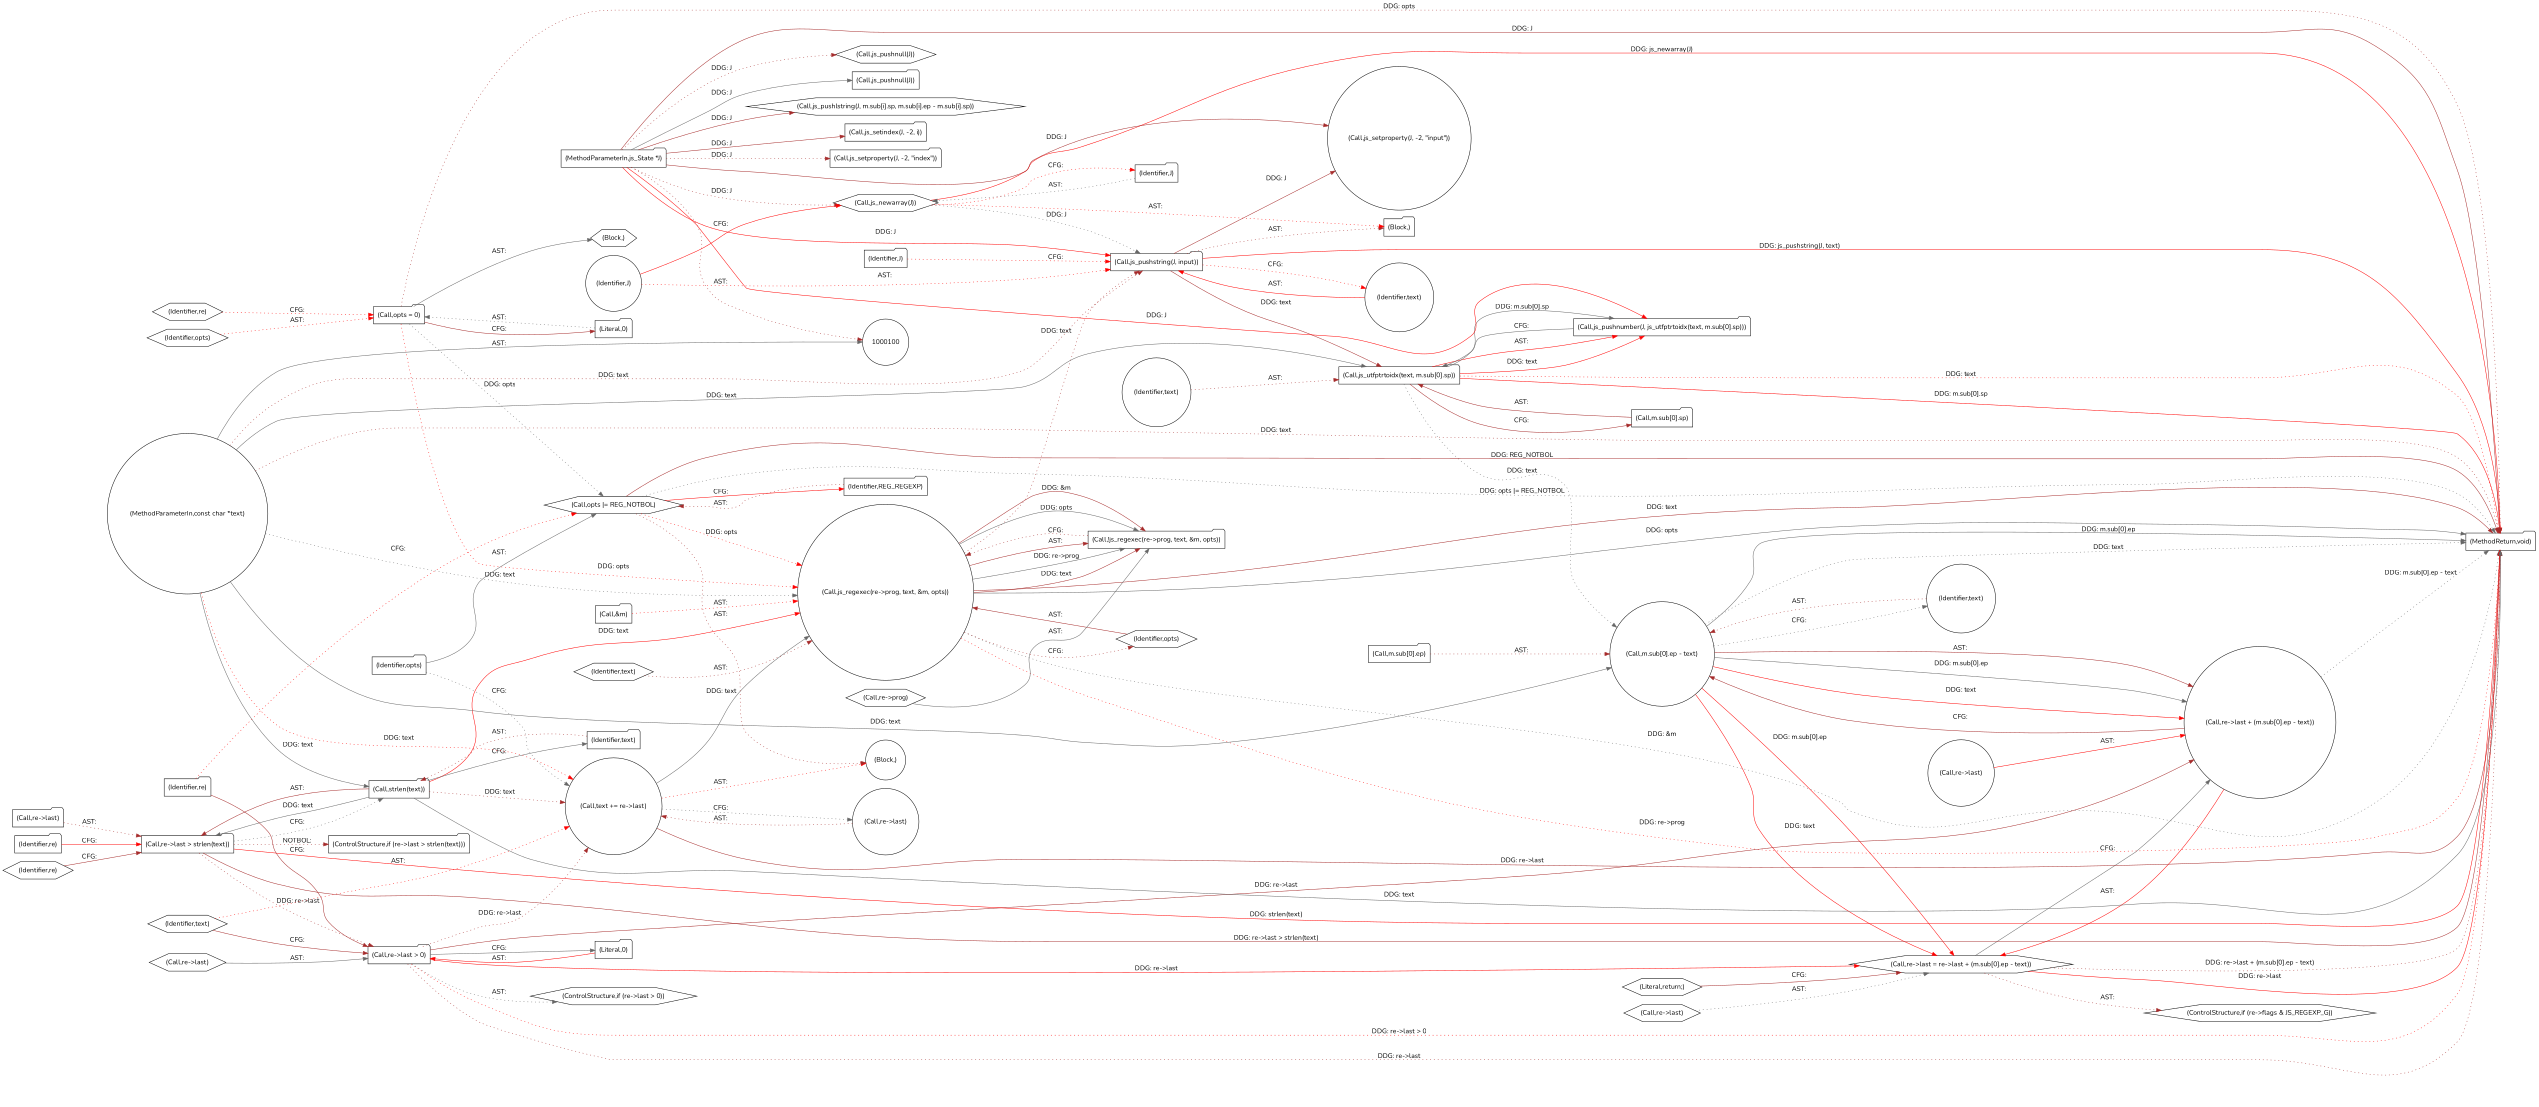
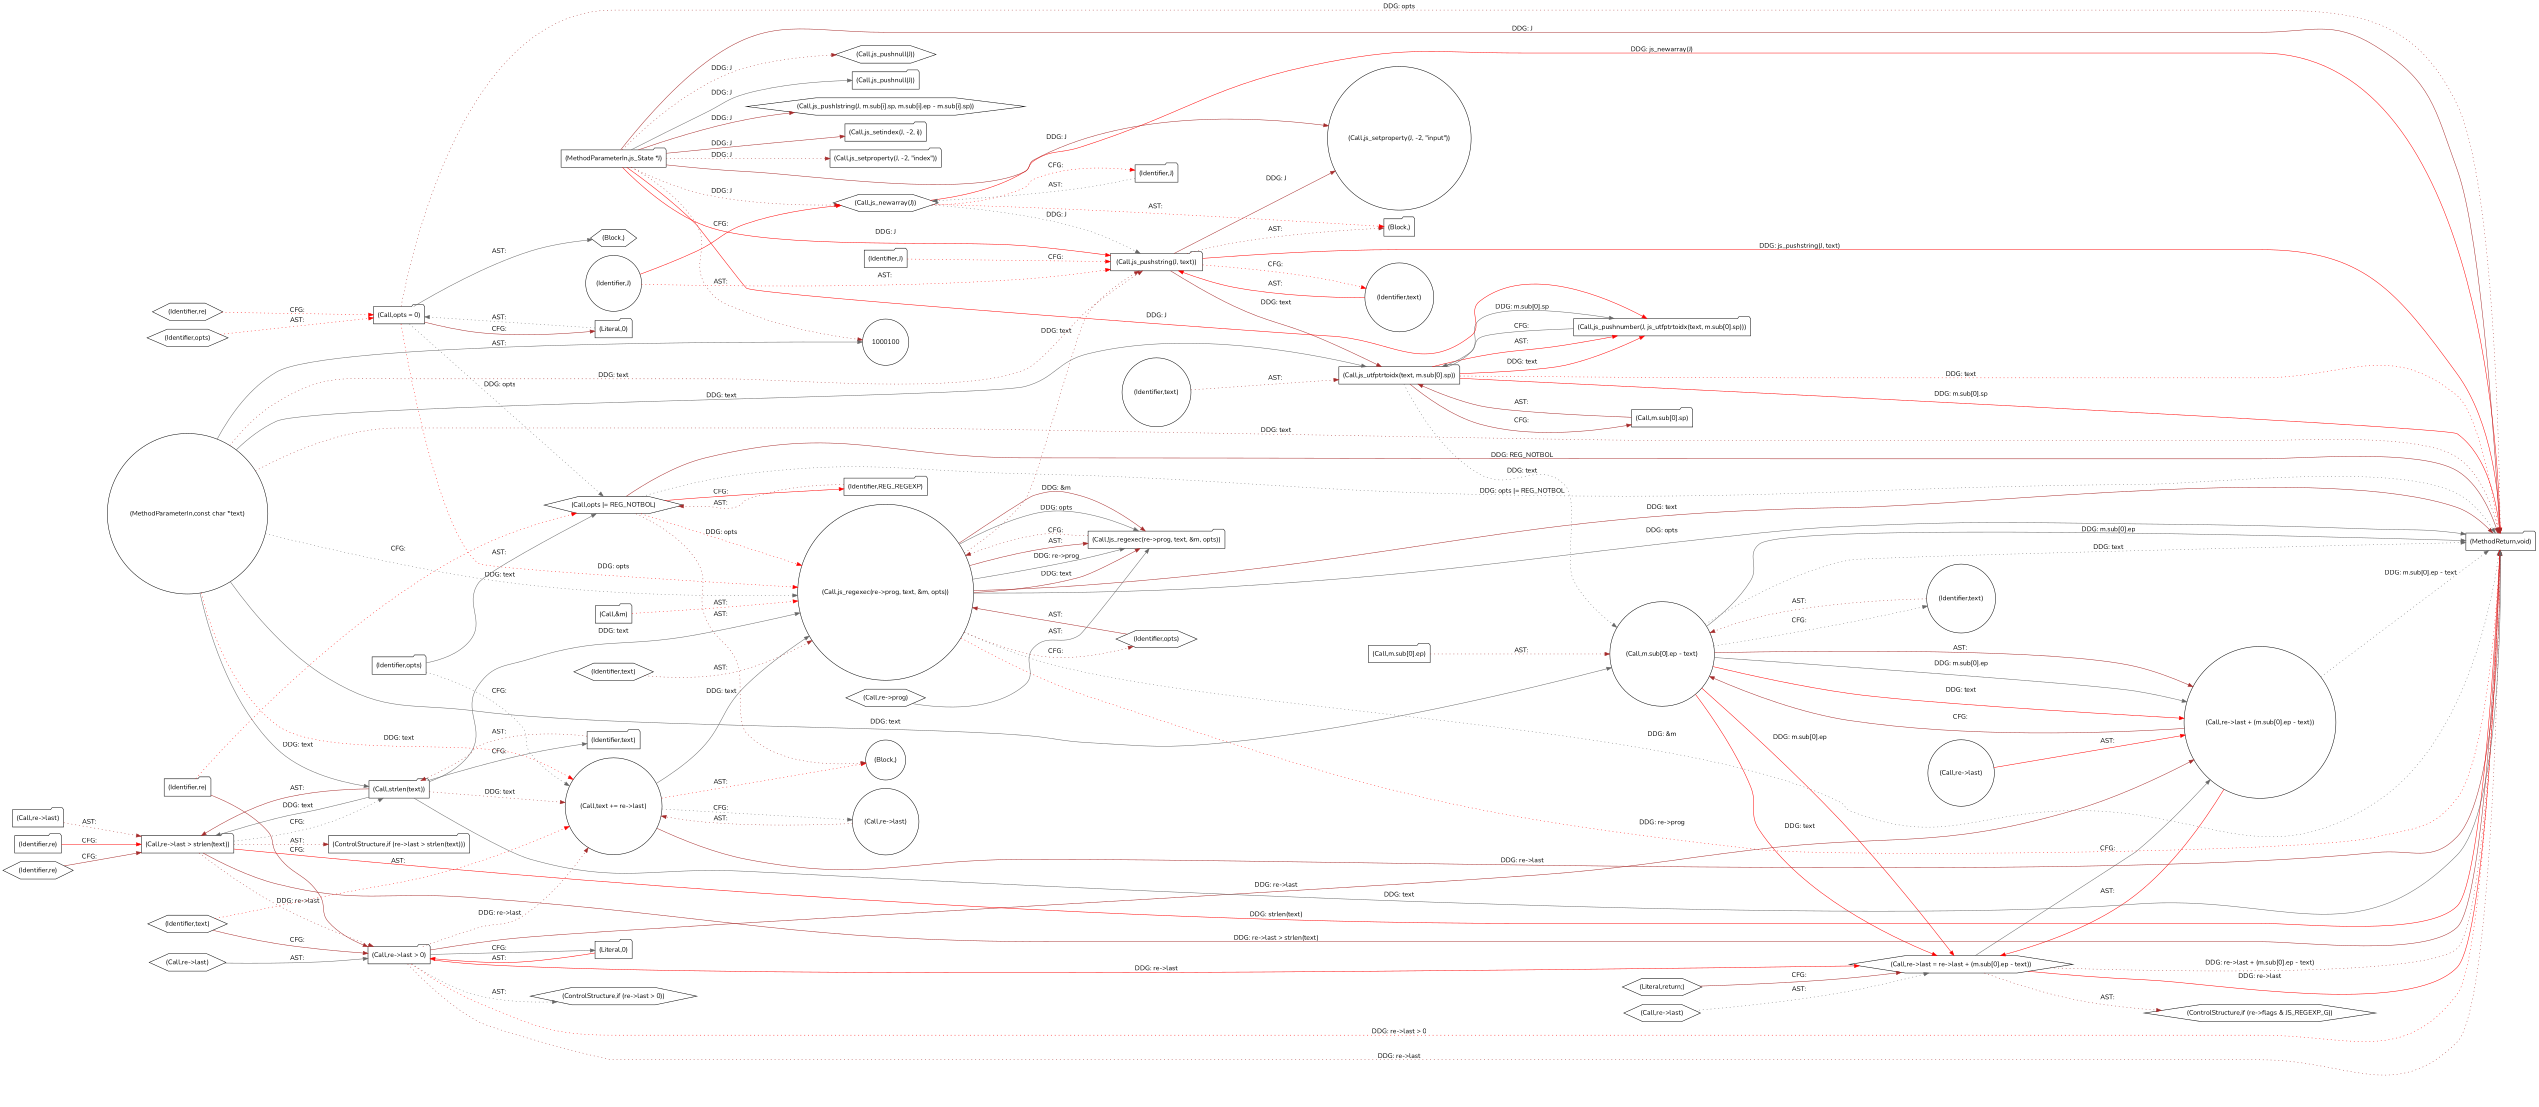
  digraph {
    fontname=Nunito
    rankdir=LR
    node [fontname=Nunito shape=folder]
    edge [color=brown fontname=Nunito style=solid]
    n1 [label="(Call,m.sub[0].ep - text)" shape=circle]
    n2 [label="(Call,re->last = re->last + (m.sub[0].ep - text))" shape=hexagon]
    n3 [label="(Call,re->last + (m.sub[0].ep - text))" shape=circle]
    n4 [label="(Identifier,text)" shape=circle]
    n5 [label="(MethodReturn,void)"]
    n6 [label="(ControlStructure,if (re->flags & JS_REGEXP_G))" shape=hexagon]
    n7 [label="(Call,js_utfptrtoidx(text, m.sub[0].sp))"]
    n8 [label="(Call,js_pushnumber(J, js_utfptrtoidx(text, m.sub[0].sp)))"]
    n9 [label="(Call,m.sub[0].sp)"]
-   n10 [label="(Call,js_pushstring(J, input))"]
+   n10 [label="(Call,js_pushstring(J, text))"]
    n11 [label="(Block,)"]
    n12 [label="(Call,js_setproperty(J, -2, \"input\"))" shape=circle]
    n13 [label="(Identifier,text)" shape=circle]
    n14 [label="(Call,js_newarray(J))" shape=hexagon]
    n15 [label="(Identifier,J)"]
    n16 [label="(MethodParameterIn,js_State *J)"]
    n17 [label="(Call,js_pushnull(J))" shape=hexagon]
    n18 [label="(Call,js_pushnull(J))"]
    n19 [label="(Call,js_pushlstring(J, m.sub[i].sp, m.sub[i].ep - m.sub[i].sp))" shape=hexagon]
    n20 [label="(Call,js_setindex(J, -2, i))"]
    n21 [label="(Call,js_setproperty(J, -2, \"index\"))"]
    1000100 [shape=circle]
    n23 [label="(Call,js_regexec(re->prog, text, &m, opts))" shape=circle]
    n24 [label="(Call,!js_regexec(re->prog, text, &m, opts))"]
    n25 [label="(Identifier,opts)" shape=hexagon]
    n26 [label="(Call,text += re->last)" shape=circle]
    n27 [label="(Call,re->last)" shape=circle]
    n28 [label="(Block,)" shape=circle]
    n29 [label="(Call,re->last > 0)"]
    n30 [label="(ControlStructure,if (re->last > 0))" shape=hexagon]
    n31 [label="(Literal,0)"]
    n32 [label="(Call,re->last > strlen(text))"]
    n33 [label="(Call,strlen(text))"]
    n34 [label="(ControlStructure,if (re->last > strlen(text)))"]
    n35 [label="(Identifier,text)"]
    n36 [label="(MethodParameterIn,const char *text)" shape=circle]
    n37 [label="(Call,opts |= REG_NOTBOL)" shape=hexagon]
    n38 [label="(Identifier,REG_REGEXP)"]
    n39 [label="(Call,opts = 0)"]
    n40 [label="(Literal,0)"]
    n41 [label="(Block,)" shape=hexagon]
    n42 [label="(Identifier,text)" shape=hexagon]
    n43 [label="(Identifier,opts)" shape=hexagon]
    n44 [label="(Identifier,J)" shape=circle]
    n45 [label="(Call,m.sub[0].ep)"]
    n46 [label="(Call,re->last)" shape=hexagon]
    n47 [label="(Identifier,re)" shape=hexagon]
    n48 [label="(Call,re->last)"]
    n49 [label="(Identifier,J)"]
    n50 [label="(Identifier,text)" shape=circle]
    n51 [label="(Identifier,opts)"]
    n52 [label="(Identifier,re)"]
    n53 [label="(Call,&m)"]
    n54 [label="(Call,re->prog)" shape=hexagon]
    n55 [label="(Identifier,re)" shape=hexagon]
    n56 [label="(Call,re->last)" shape=circle]
    n57 [label="(Call,re->last)" shape=hexagon]
    n58 [label="(Literal,return;)" shape=hexagon]
    n59 [label="(Identifier,text)" shape=hexagon]
    n60 [label="(Identifier,re)"]
    n1 -> n2 [color=red label="DDG: m.sub[0].ep"]
    n1 -> n2 [color=red label="DDG: text"]
    n1 -> n3 [label="AST: "]
    n1 -> n3 [color=gray40 label="DDG: m.sub[0].ep"]
    n1 -> n3 [color=red label="DDG: text"]
    n1 -> n4 [color=gray40 label="CFG: " style=dotted]
    n1 -> n5 [color=gray40 label="DDG: m.sub[0].ep"]
    n1 -> n5 [color=gray40 label="DDG: text" style=dotted]
    n2 -> n3 [color=gray40 label="CFG: "]
    n2 -> n5 [label="DDG: re->last + (m.sub[0].ep - text)" style=dotted]
    n2 -> n5 [color=red label="DDG: re->last"]
    n2 -> n6 [label="AST: " style=dotted]
    n3 -> n1 [label="CFG: "]
    n3 -> n2 [color=red label="AST: "]
    n3 -> n5 [color=gray40 label="DDG: m.sub[0].ep - text" style=dotted]
    n4 -> n1 [label="AST: " style=dotted]
    n7 -> n1 [color=gray40 label="DDG: text" style=dotted]
    n7 -> n5 [color=red label="DDG: text" style=dotted]
    n7 -> n5 [color=red label="DDG: m.sub[0].sp"]
    n7 -> n8 [color=red label="AST: "]
    n7 -> n8 [color=red label="DDG: text"]
    n7 -> n8 [color=gray40 label="DDG: m.sub[0].sp"]
    n7 -> n9 [label="CFG: "]
    n8 -> n7 [color=gray40 label="CFG: "]
    n9 -> n7 [label="AST: "]
    n10 -> n5 [color=red label="DDG: js_pushstring(J, text)"]
    n10 -> n7 [label="DDG: text"]
    n10 -> n11 [label="AST: " style=dotted]
    n10 -> n12 [label="DDG: J"]
    n10 -> n13 [color=red label="CFG: " style=dotted]
    n13 -> n10 [color=red label="AST: "]
    n14 -> n5 [color=red label="DDG: js_newarray(J)"]
    n14 -> n10 [color=gray40 label="DDG: J" style=dotted]
    n14 -> n11 [color=red label="AST: " style=dotted]
    n14 -> n15 [color=red label="CFG: " style=dotted]
    n15 -> n14 [color=gray40 label="AST: " style=dotted]
    n16 -> n5 [label="DDG: J"]
    n16 -> n8 [color=red label="DDG: J"]
    n16 -> n10 [color=red label="DDG: J"]
    n16 -> n12 [label="DDG: J"]
    n16 -> n14 [label="DDG: J" style=dotted]
    n16 -> n17 [label="DDG: J" style=dotted]
    n16 -> n18 [color=gray40 label="DDG: J"]
    n16 -> n19 [label="DDG: J"]
    n16 -> n20 [label="DDG: J"]
    n16 -> n21 [label="DDG: J" style=dotted]
    n16 -> 1000100 [label="AST: " style=dotted]
    n23 -> n5 [color=gray40 label="DDG: &m" style=dotted]
    n23 -> n5 [color=red label="DDG: re->prog" style=dotted]
    n23 -> n5 [label="DDG: text"]
    n23 -> n5 [color=gray40 label="DDG: opts"]
    n23 -> n10 [label="DDG: text" style=dotted]
    n23 -> n24 [label="AST: "]
    n23 -> n24 [color=gray40 label="DDG: re->prog"]
    n23 -> n24 [label="DDG: text"]
    n23 -> n24 [label="DDG: &m"]
    n23 -> n24 [color=gray40 label="DDG: opts"]
    n23 -> n25 [label="CFG: " style=dotted]
    n24 -> n23 [label="CFG: " style=dotted]
    n25 -> n23 [label="AST: "]
    n26 -> n5 [label="DDG: re->last"]
    n26 -> n23 [color=gray40 label="DDG: text"]
    n26 -> n27 [color=gray40 label="CFG: " style=dotted]
    n26 -> n28 [color=red label="AST: " style=dotted]
    n27 -> n26 [label="AST: " style=dotted]
    n29 -> n2 [color=red label="DDG: re->last"]
    n29 -> n3 [label="DDG: re->last"]
    n29 -> n5 [color=red label="DDG: re->last > 0" style=dotted]
    n29 -> n5 [label="DDG: re->last" style=dotted]
    n29 -> n26 [label="DDG: re->last" style=dotted]
    n29 -> n30 [color=gray40 label="AST: " style=dotted]
    n29 -> n31 [color=gray40 label="CFG: "]
    n31 -> n29 [color=red label="AST: "]
    n32 -> n5 [color=red label="DDG: strlen(text)"]
    n32 -> n5 [label="DDG: re->last > strlen(text)"]
    n32 -> n29 [label="DDG: re->last" style=dotted]
    n32 -> n33 [color=gray40 label="CFG: " style=dotted]
-   n32 -> n34 [label="NOTBOL: " style=dotted]
+   n32 -> n34 [label="AST: " style=dotted]
    n33 -> n5 [color=gray40 label="DDG: text"]
-   n33 -> n23 [color=red label="DDG: text"]
+   n33 -> n23 [color=gray40 label="DDG: text"]
    n33 -> n26 [label="DDG: text" style=dotted]
    n33 -> n32 [label="AST: "]
    n33 -> n32 [color=gray40 label="DDG: text"]
    n33 -> n35 [color=gray40 label="CFG: "]
    n35 -> n33 [label="AST: " style=dotted]
    n36 -> n1 [color=gray40 label="DDG: text"]
    n36 -> n5 [label="DDG: text" style=dotted]
    n36 -> n7 [color=gray40 label="DDG: text"]
    n36 -> n10 [label="DDG: text" style=dotted]
    n36 -> 1000100 [color=gray40 label="AST: "]
    n36 -> n23 [color=gray40 label="DDG: text" style=dotted]
    n36 -> n26 [color=red label="DDG: text" style=dotted]
    n36 -> n33 [color=gray40 label="DDG: text"]
    n37 -> n5 [label="DDG: REG_NOTBOL"]
    n37 -> n5 [color=gray40 label="DDG: opts |= REG_NOTBOL" style=dotted]
    n37 -> n23 [color=red label="DDG: opts" style=dotted]
    n37 -> n28 [label="AST: " style=dotted]
    n37 -> n38 [color=red label="CFG: "]
    n38 -> n37 [label="AST: " style=dotted]
    n39 -> n5 [label="DDG: opts" style=dotted]
    n39 -> n23 [color=red label="DDG: opts" style=dotted]
    n39 -> n37 [color=gray40 label="DDG: opts" style=dotted]
    n39 -> n40 [label="CFG: "]
    n39 -> n41 [color=gray40 label="AST: "]
    n40 -> n39 [color=gray40 label="AST: " style=dotted]
    n42 -> n26 [color=red label="AST: " style=dotted]
    n42 -> n29 [label="CFG: "]
    n43 -> n39 [color=red label="AST: " style=dotted]
    n44 -> n10 [color=red label="AST: " style=dotted]
    n44 -> n14 [color=red label="CFG: "]
    n45 -> n1 [label="AST: " style=dotted]
    n46 -> n29 [color=gray40 label="AST: "]
    n47 -> n39 [color=red label="CFG: " style=dotted]
    n48 -> n32 [label="AST: " style=dotted]
    n49 -> n10 [color=red label="CFG: " style=dotted]
    n50 -> n7 [label="AST: " style=dotted]
    n51 -> n26 [color=gray40 label="CFG: " style=dotted]
    n51 -> n37 [color=gray40 label="AST: "]
    n52 -> n32 [color=red label="CFG: "]
    n53 -> n23 [color=red label="AST: " style=dotted]
    n54 -> n24 [color=gray40 label="AST: "]
    n55 -> n32 [label="CFG: "]
    n56 -> n3 [color=red label="AST: "]
    n57 -> n2 [color=gray40 label="AST: " style=dotted]
    n58 -> n2 [label="CFG: "]
    n59 -> n23 [label="AST: " style=dotted]
    n60 -> n29 [label="CFG: "]
    n60 -> n37 [color=red label="CFG: " style=dotted]
  }
